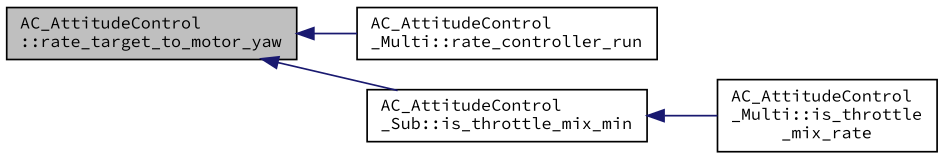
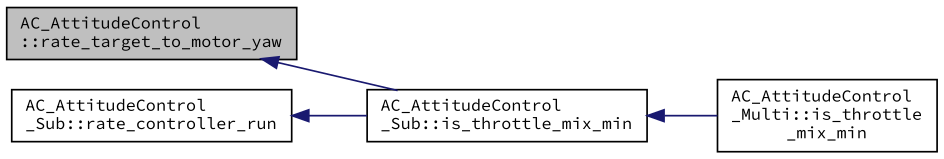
  digraph {
    fontname="Source Code Pro"
    rankdir=LR
    node [color=black fillcolor=white fontname="Source Code Pro" fontsize=10 shape=record style=filled]
    edge [color=midnightblue dir=back fontname="Source Code Pro" fontsize=10 labelfontname=Helvetica labelfontsize=10 style=solid]
    n1 [fillcolor=grey75 fontcolor=black height=0.2 label="AC_AttitudeControl\l::rate_target_to_motor_yaw" width=0.4]
-   n2 [height=0.2 label="AC_AttitudeControl\l_Multi::rate_controller_run" width=0.4]
    n3 [height=0.2 label="AC_AttitudeControl\l_Sub::is_throttle_mix_min" width=0.4]
-   n5 [height=0.2 label="AC_AttitudeControl\l_Multi::is_throttle\l_mix_rate" width=0.4]
-   n1 -> n2
+   n4 [height=0.2 label="AC_AttitudeControl\l_Sub::rate_controller_run" width=0.4]
+   n5 [height=0.2 label="AC_AttitudeControl\l_Multi::is_throttle\l_mix_min" width=0.4]
    n1 -> n3
    n3 -> n5
+   n4 -> n3
  }
